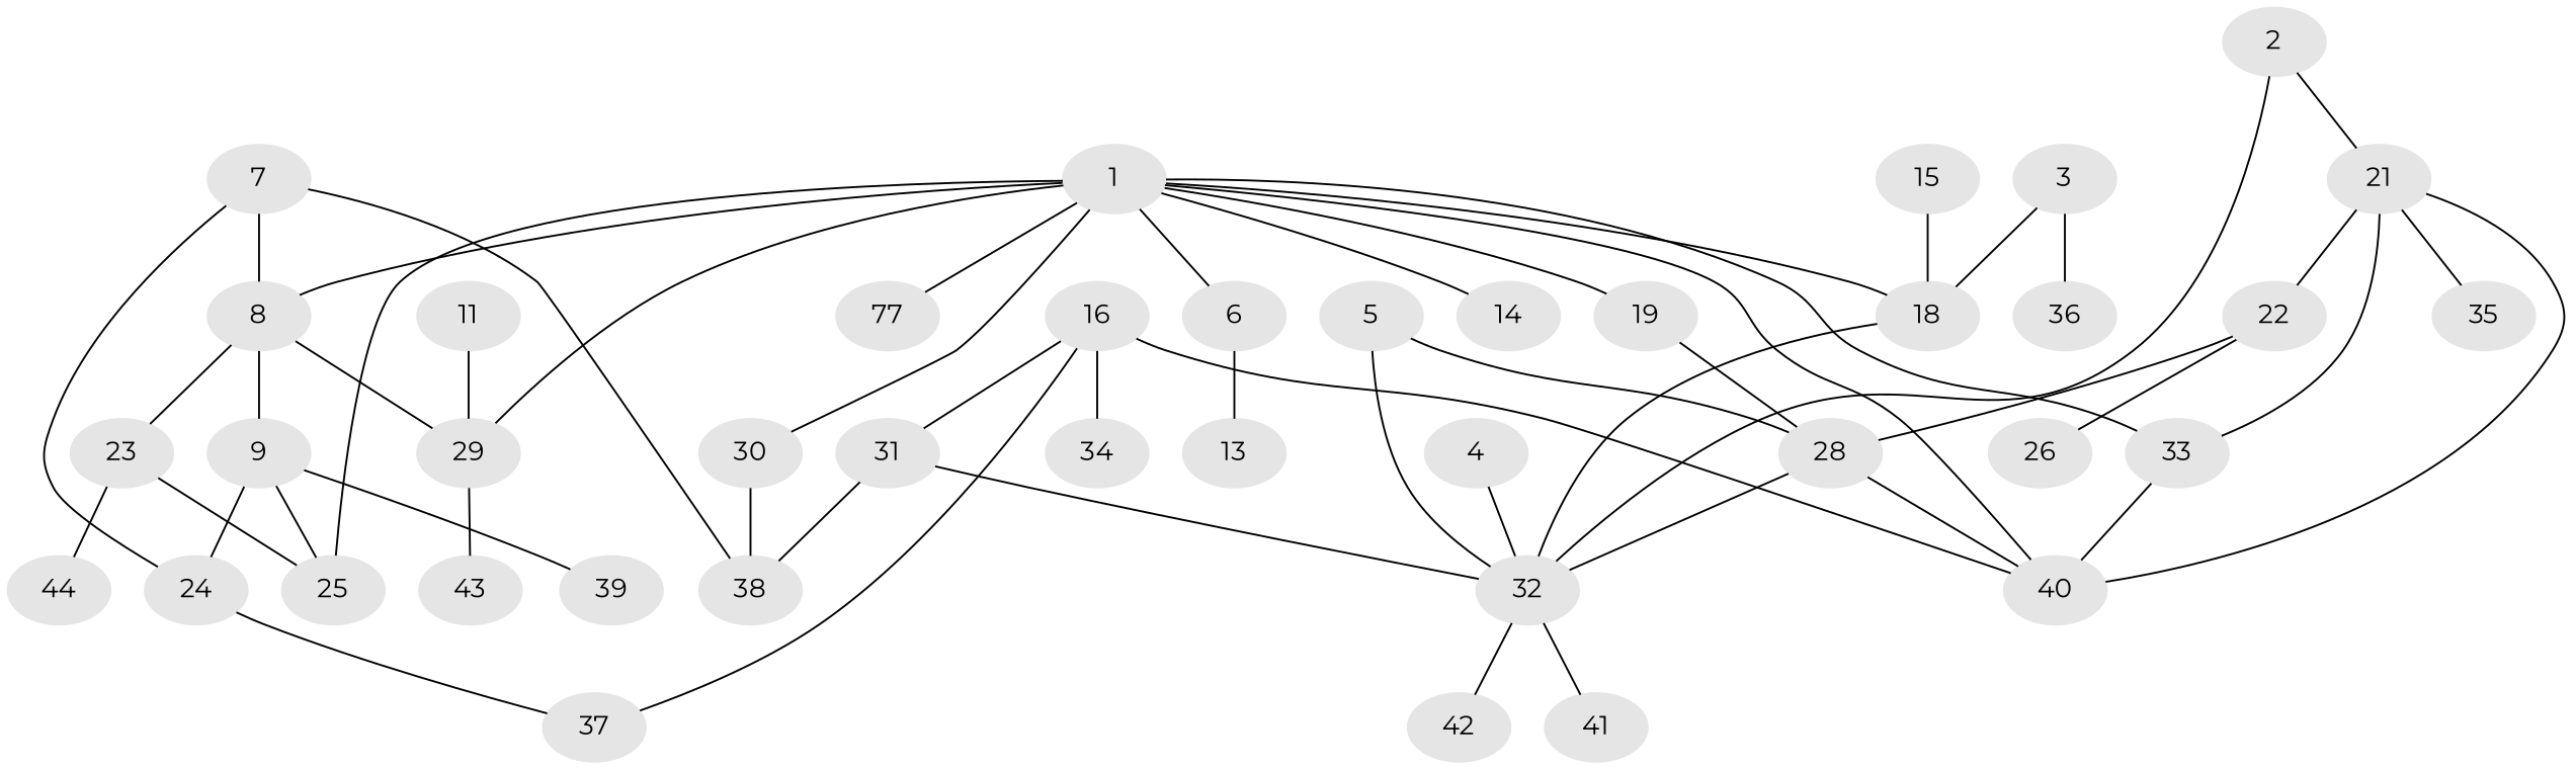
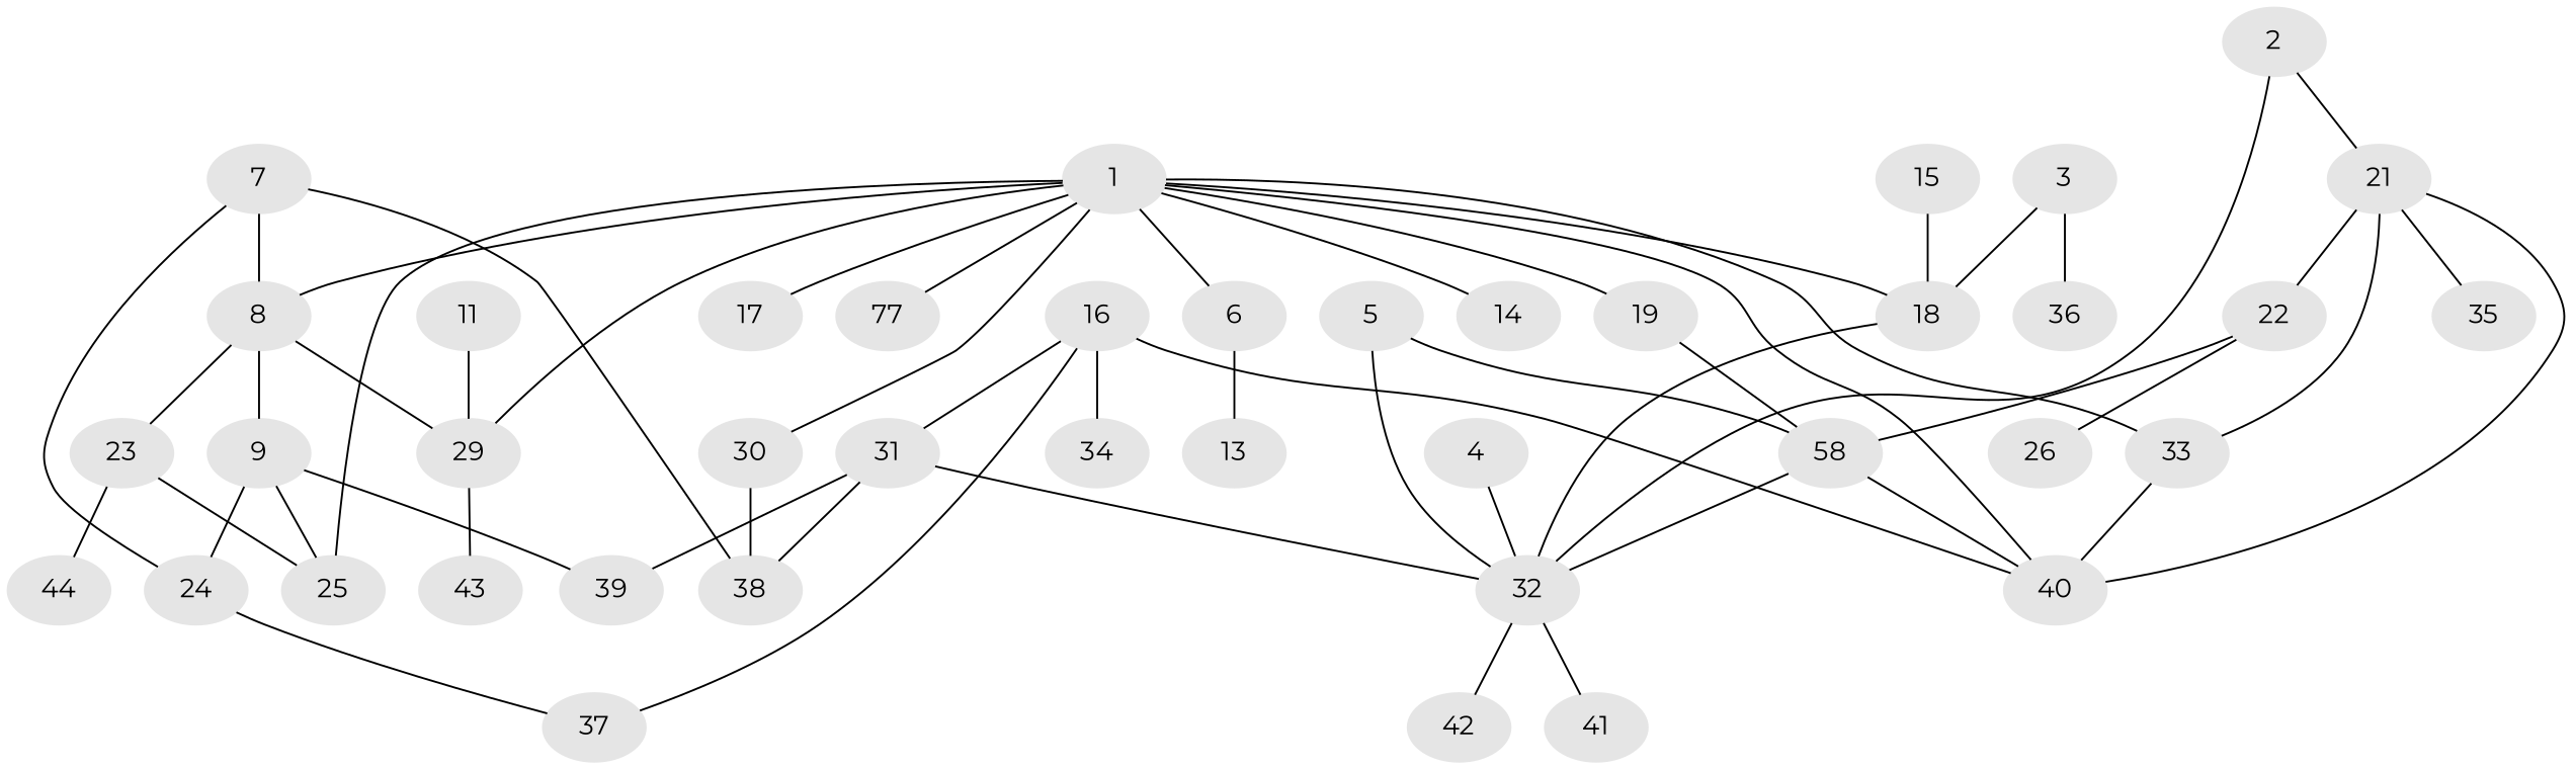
  graph {
    fontname=Montserrat
    node [color=gray90 fontname=Montserrat style=filled]
    edge [fontname=Montserrat weight=1.0]
    1
    6
    8
    14
+   17
    18
    19
    25
    n9 [label=77]
    29
    30
    33
    40
    13
    9
    23
    32
-   28
+   28 [label=58]
    43
    38
    2
    21
    35
    22
    41
    42
    3
    36
    4
    5
    7
    24
    37
    39
    44
    11
    15
    16
    31
    34
    26
    1 -- 6
    1 -- 8
    1 -- 14
+   1 -- 17
    1 -- 18
    1 -- 19
    1 -- 25
    1 -- n9
    1 -- 29
    1 -- 30
    1 -- 33
    1 -- 40
    6 -- 13
    8 -- 29
    8 -- 9
    8 -- 23
    18 -- 32
    19 -- 28
    29 -- 43
    30 -- 38
    33 -- 40 [weight=2.0]
    9 -- 25
    9 -- 24
    9 -- 39
    23 -- 25
    23 -- 44
    32 -- 41
    32 -- 42
    28 -- 40
    28 -- 32
    2 -- 32
    2 -- 21
    21 -- 33
    21 -- 40
    21 -- 35
    21 -- 22
    22 -- 28
    22 -- 26
    3 -- 18
    3 -- 36
    4 -- 32
    5 -- 32
    5 -- 28
    7 -- 8
    7 -- 38
    7 -- 24
    24 -- 37
    11 -- 29
    15 -- 18
    16 -- 40
    16 -- 37
    16 -- 31
    16 -- 34
    31 -- 32
    31 -- 38
+   31 -- 39
  }
